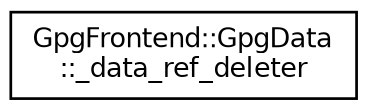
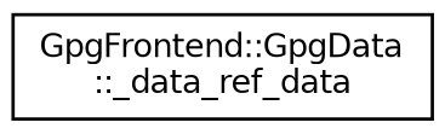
  digraph {
    rankdir=TB
-   n1 [color=black fillcolor=white fontname=Helvetica fontsize=10 height=0.2 label="GpgFrontend::GpgData\l::_data_ref_deleter" shape=record style=filled width=0.4]
+   n1 [color=black fillcolor=white fontname=Helvetica fontsize=10 height=0.2 label="GpgFrontend::GpgData\l::_data_ref_data" shape=record style=filled width=0.4]
  }
